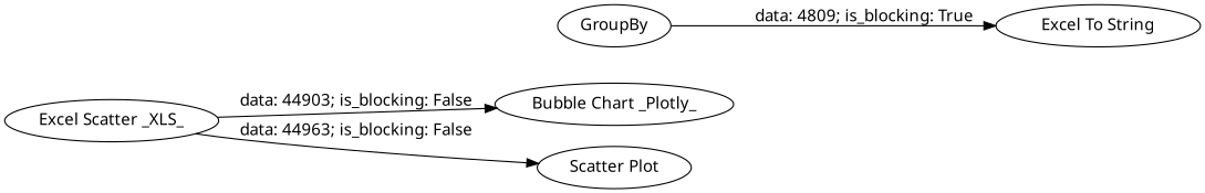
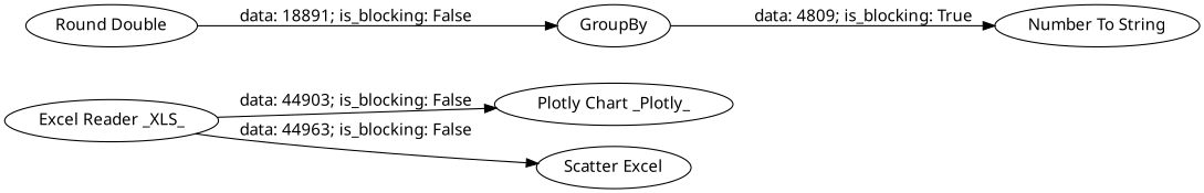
  digraph {
    fontname="Noto Sans"
    rankdir=LR
    node [fontname="Noto Sans"]
    edge [fontname="Noto Sans"]
-   n1 [label="Bubble Chart _Plotly_"]
-   n2 [label="Excel Scatter _XLS_"]
-   n3 [label="Scatter Plot"]
+   n1 [label="Plotly Chart _Plotly_"]
+   n2 [label="Excel Reader _XLS_"]
+   n3 [label="Scatter Excel"]
+   n4 [label="Round Double"]
    n5 [label=GroupBy]
-   n6 [label="Excel To String"]
+   n6 [label="Number To String"]
    n2 -> n1 [label="data: 44903; is_blocking: False"]
    n2 -> n3 [label="data: 44963; is_blocking: False"]
+   n4 -> n5 [label="data: 18891; is_blocking: False"]
    n5 -> n6 [label="data: 4809; is_blocking: True"]
  }
